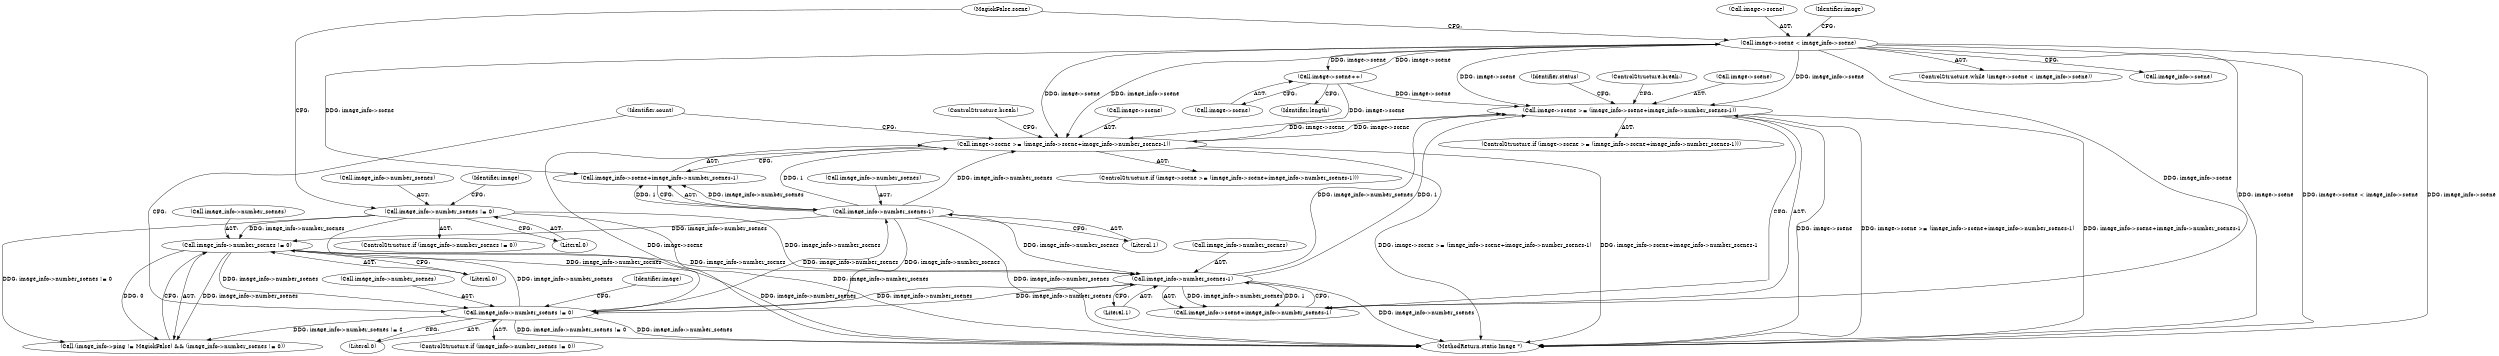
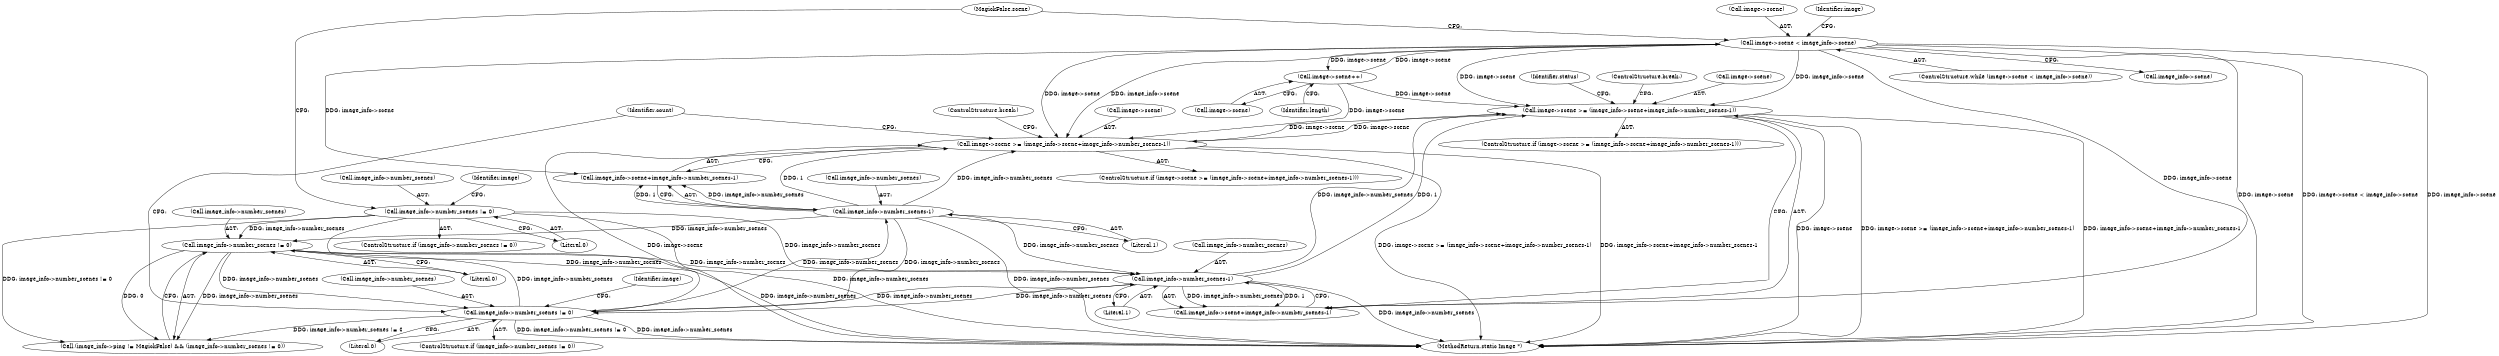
  digraph {
    n1 [label="(Call,image->scene >= (image_info->scene+image_info->number_scenes-1))"]
    n2 [label="(Call,image->scene >= (image_info->scene+image_info->number_scenes-1))"]
    n3 [label="(Call,image_info->scene+image_info->number_scenes-1)"]
    n4 [label="(ControlStructure,if (image->scene >= (image_info->scene+image_info->number_scenes-1)))"]
    n5 [label="(MethodReturn,static Image *)"]
    n6 [label="(Call,image_info->scene+image_info->number_scenes-1)"]
    n7 [label="(ControlStructure,if (image->scene >= (image_info->scene+image_info->number_scenes-1)))"]
    n8 [label="(Call,image_info->number_scenes-1)"]
    n9 [label="(Call,image->scene < image_info->scene)"]
    n10 [label="(Call,image->scene++)"]
    n11 [label="(ControlStructure,while (image->scene < image_info->scene))"]
    n12 [label="(Call,image_info->scene)"]
    n13 [label="(Call,image->scene)"]
    n14 [label="(Call,image_info->number_scenes-1)"]
    n15 [label="(Call,image_info->number_scenes != 0)"]
    n16 [label="(Literal,1)"]
    n17 [label="(Call,image_info->number_scenes != 0)"]
    n18 [label="(Call,(image_info->ping != MagickFalse) && (image_info->number_scenes != 0))"]
    n19 [label="(ControlStructure,if (image_info->number_scenes != 0))"]
    n20 [label="(Literal,0)"]
    n21 [label="(Literal,0)"]
    n22 [label="(Literal,1)"]
    n23 [label="(Call,image_info->number_scenes != 0)"]
    n24 [label="(ControlStructure,if (image_info->number_scenes != 0))"]
    n25 [label="(Literal,0)"]
    n26 [label="(Call,image_info->number_scenes)"]
    n27 [label="(Call,image->scene)"]
    n28 [label="(Identifier,status)"]
    n29 [label="(Call,image_info->number_scenes)"]
    n30 [label="(Call,image_info->number_scenes)"]
    n31 [label="(MagickFalse,scene)"]
    n32 [label="(Identifier,length)"]
    n33 [label="(Call,image_info->number_scenes)"]
    n34 [label="(Call,image->scene)"]
    n35 [label="(Identifier,count)"]
    n36 [label="(Identifier,image)"]
    n37 [label="(ControlStructure,break;)"]
    n38 [label="(Identifier,image)"]
    n39 [label="(Call,image->scene)"]
    n40 [label="(ControlStructure,break;)"]
    n41 [label="(Identifier,image)"]
    n42 [label="(Call,image_info->number_scenes)"]
    n1 -> n2 [label="DDG: image->scene"]
    n1 -> n3 [label="CFG: "]
    n1 -> n4 [label="AST: "]
    n1 -> n5 [label="DDG: image_info->scene+image_info->number_scenes-1"]
    n1 -> n5 [label="DDG: image->scene"]
    n1 -> n5 [label="DDG: image->scene >= (image_info->scene+image_info->number_scenes-1)"]
    n2 -> n1 [label="DDG: image->scene"]
    n2 -> n5 [label="DDG: image->scene >= (image_info->scene+image_info->number_scenes-1)"]
    n2 -> n5 [label="DDG: image_info->scene+image_info->number_scenes-1"]
    n2 -> n5 [label="DDG: image->scene"]
    n2 -> n6 [label="CFG: "]
    n2 -> n7 [label="AST: "]
    n3 -> n1 [label="AST: "]
    n3 -> n8 [label="CFG: "]
    n6 -> n2 [label="AST: "]
    n6 -> n14 [label="CFG: "]
    n8 -> n1 [label="DDG: image_info->number_scenes"]
    n8 -> n1 [label="DDG: 1"]
    n8 -> n3 [label="AST: "]
    n8 -> n3 [label="DDG: image_info->number_scenes"]
    n8 -> n3 [label="DDG: 1"]
    n8 -> n5 [label="DDG: image_info->number_scenes"]
    n8 -> n15 [label="DDG: image_info->number_scenes"]
    n8 -> n16 [label="CFG: "]
    n9 -> n1 [label="DDG: image->scene"]
    n9 -> n1 [label="DDG: image_info->scene"]
    n9 -> n2 [label="DDG: image->scene"]
    n9 -> n2 [label="DDG: image_info->scene"]
    n9 -> n3 [label="DDG: image_info->scene"]
    n9 -> n5 [label="DDG: image->scene"]
    n9 -> n5 [label="DDG: image->scene < image_info->scene"]
    n9 -> n5 [label="DDG: image_info->scene"]
    n9 -> n6 [label="DDG: image_info->scene"]
    n9 -> n10 [label="DDG: image->scene"]
-   n9 -> n11 [label="AST: "]
+   n11 -> n9 [label="AST: "]
    n9 -> n12 [label="CFG: "]
    n10 -> n1 [label="DDG: image->scene"]
    n10 -> n2 [label="DDG: image->scene"]
    n10 -> n9 [label="DDG: image->scene"]
    n10 -> n13 [label="CFG: "]
    n13 -> n10 [label="AST: "]
    n14 -> n2 [label="DDG: image_info->number_scenes"]
    n14 -> n2 [label="DDG: 1"]
    n14 -> n5 [label="DDG: image_info->number_scenes"]
    n14 -> n6 [label="AST: "]
    n14 -> n6 [label="DDG: image_info->number_scenes"]
    n14 -> n6 [label="DDG: 1"]
    n14 -> n8 [label="DDG: image_info->number_scenes"]
    n14 -> n15 [label="DDG: image_info->number_scenes"]
    n14 -> n17 [label="DDG: image_info->number_scenes"]
    n14 -> n22 [label="CFG: "]
    n15 -> n5 [label="DDG: image_info->number_scenes"]
    n15 -> n5 [label="DDG: image_info->number_scenes != 0"]
    n15 -> n8 [label="DDG: image_info->number_scenes"]
    n15 -> n14 [label="DDG: image_info->number_scenes"]
    n15 -> n17 [label="DDG: image_info->number_scenes"]
    n15 -> n18 [label="DDG: image_info->number_scenes != 0"]
    n15 -> n19 [label="AST: "]
    n15 -> n20 [label="CFG: "]
    n16 -> n8 [label="AST: "]
    n17 -> n5 [label="DDG: image_info->number_scenes"]
    n17 -> n8 [label="DDG: image_info->number_scenes"]
    n17 -> n15 [label="DDG: image_info->number_scenes"]
    n17 -> n18 [label="AST: "]
    n17 -> n18 [label="DDG: image_info->number_scenes"]
    n17 -> n18 [label="DDG: 0"]
    n17 -> n21 [label="CFG: "]
    n18 -> n17 [label="CFG: "]
    n20 -> n15 [label="AST: "]
    n21 -> n17 [label="AST: "]
    n22 -> n14 [label="AST: "]
    n23 -> n5 [label="DDG: image_info->number_scenes"]
    n23 -> n8 [label="DDG: image_info->number_scenes"]
    n23 -> n15 [label="DDG: image_info->number_scenes"]
    n23 -> n17 [label="DDG: image_info->number_scenes"]
    n23 -> n18 [label="DDG: image_info->number_scenes != 0"]
    n23 -> n24 [label="AST: "]
    n23 -> n25 [label="CFG: "]
    n25 -> n23 [label="AST: "]
    n26 -> n23 [label="AST: "]
    n27 -> n1 [label="AST: "]
    n28 -> n1 [label="CFG: "]
    n29 -> n15 [label="AST: "]
    n30 -> n8 [label="AST: "]
    n31 -> n9 [label="CFG: "]
    n31 -> n23 [label="CFG: "]
-   n10 -> n32 [label="CFG: "]
+   n32 -> n10 [label="CFG: "]
    n33 -> n14 [label="AST: "]
    n34 -> n2 [label="AST: "]
    n35 -> n2 [label="CFG: "]
    n35 -> n15 [label="CFG: "]
    n36 -> n15 [label="CFG: "]
    n37 -> n1 [label="CFG: "]
    n38 -> n23 [label="CFG: "]
    n39 -> n9 [label="AST: "]
    n40 -> n2 [label="CFG: "]
    n41 -> n9 [label="CFG: "]
    n42 -> n17 [label="AST: "]
  }
